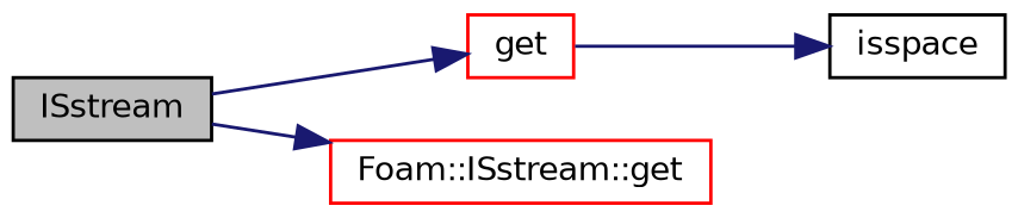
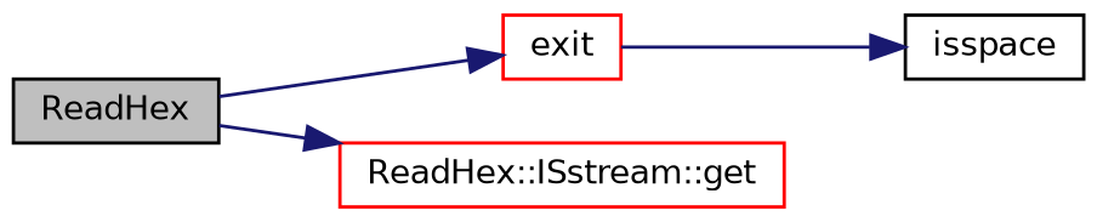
  digraph {
    rankdir=LR
    node [color=black fontname=Helvetica fontsize=10 shape=record]
    edge [color=midnightblue fontname=Helvetica fontsize=10 labelfontname=Helvetica labelfontsize=10 style=solid]
-   n1 [fillcolor=grey75 fontcolor=black height=0.2 label=ISstream style=filled width=0.4]
-   n2 [color=red height=0.2 label=get width=0.4]
-   n3 [color=red height=0.2 label="Foam::ISstream::get" width=0.4]
+   n1 [fillcolor=grey75 fontcolor=black height=0.2 label=ReadHex style=filled width=0.4]
+   n2 [color=red height=0.2 label=exit width=0.4]
+   n3 [color=red height=0.2 label="ReadHex::ISstream::get" width=0.4]
    n4 [height=0.2 label=isspace width=0.4]
    n1 -> n2
    n1 -> n3
    n2 -> n4
  }
